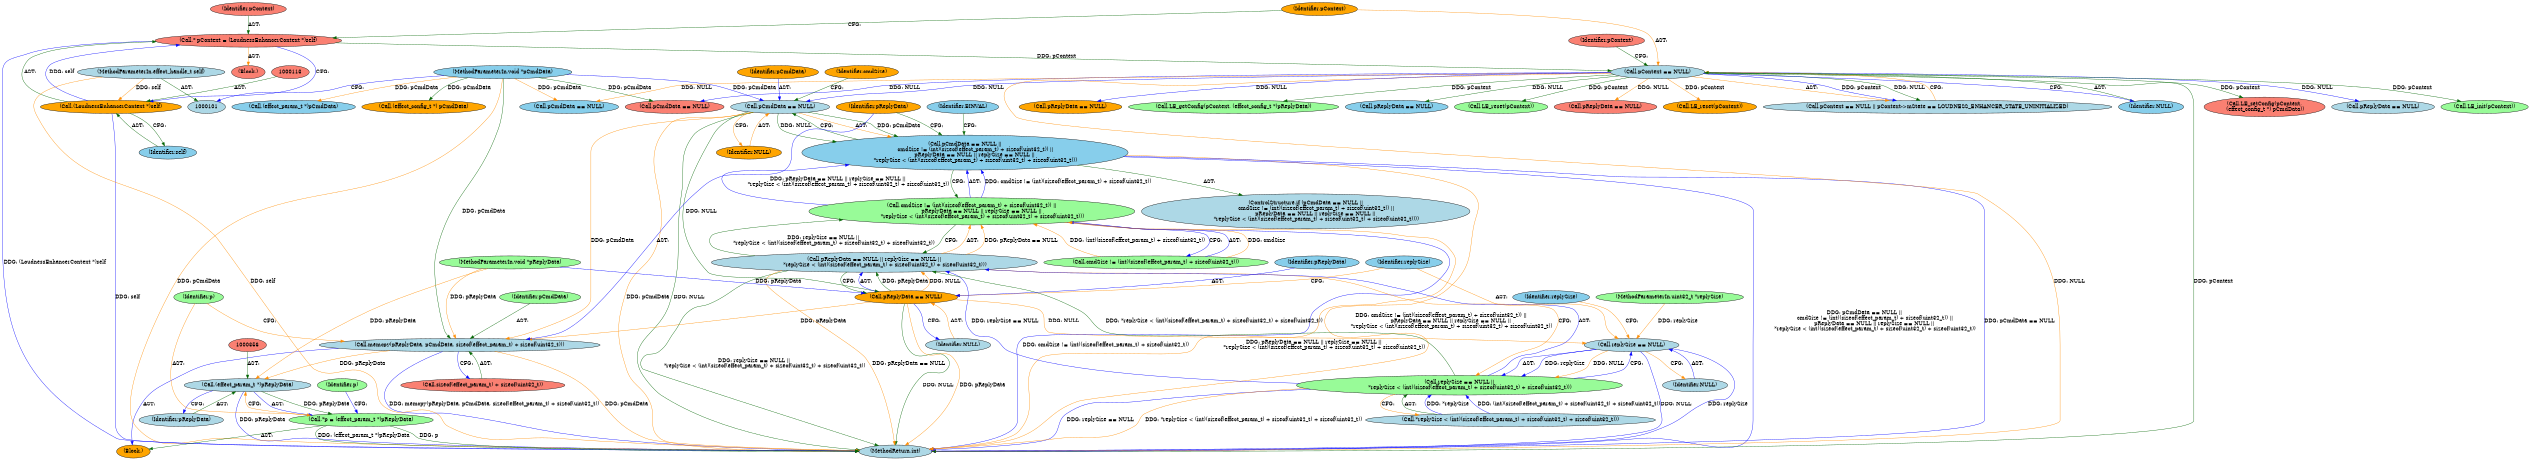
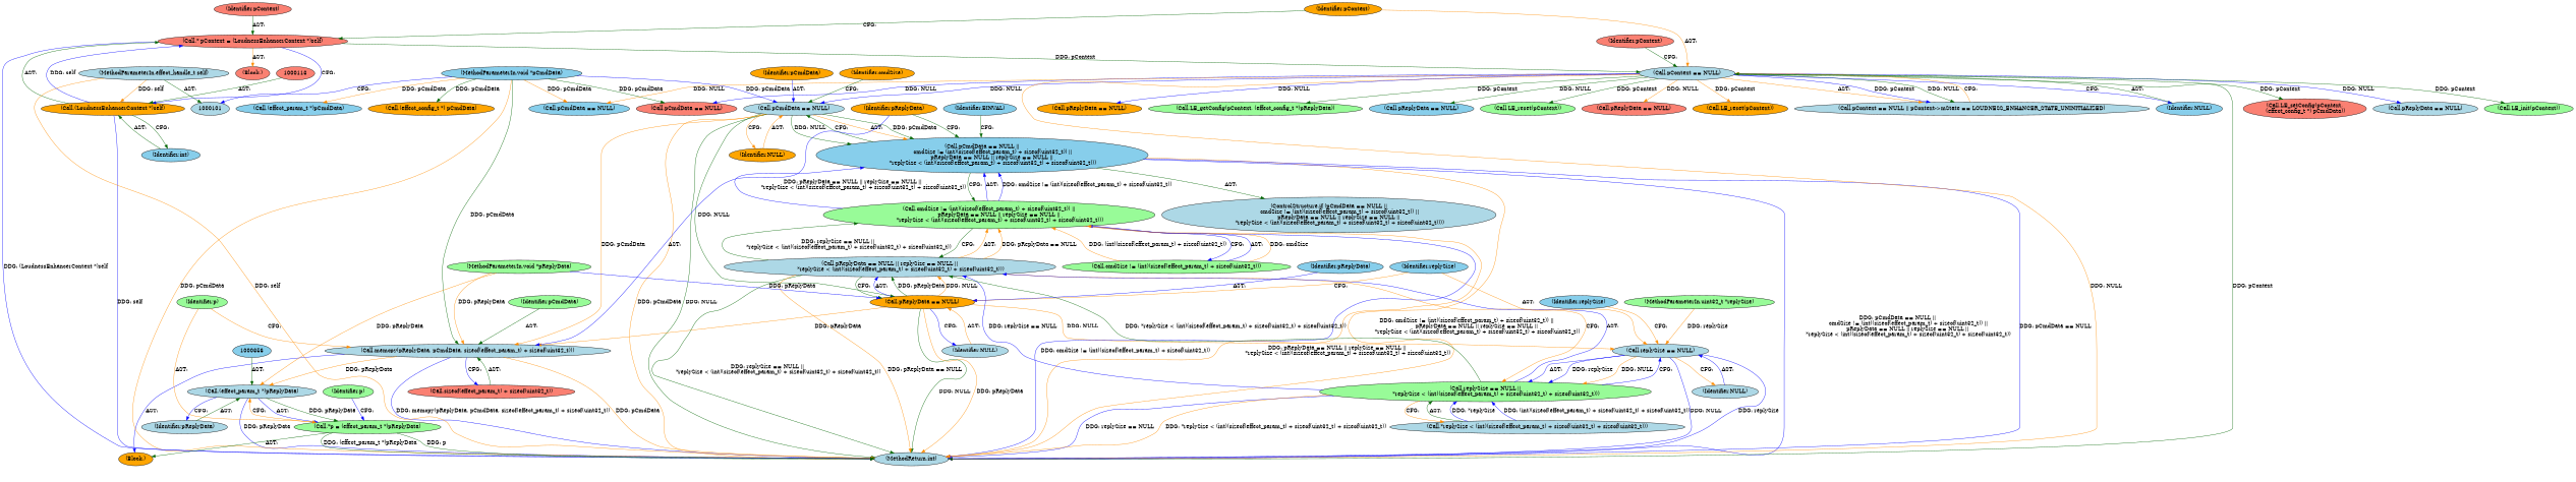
  digraph {
    node [fillcolor=lightblue style=filled]
    edge [color=darkorange]
    n1 [label="(Call,pCmdData == NULL)"]
    n2 [fillcolor=skyblue label="(Call,pCmdData == NULL ||\n             cmdSize != (int)(sizeof(effect_param_t) + sizeof(uint32_t)) ||\n            pReplyData == NULL || replySize == NULL ||\n             *replySize < (int)(sizeof(effect_param_t) + sizeof(uint32_t) + sizeof(uint32_t)))"]
    n3 [fillcolor=orange label="(Call,pReplyData == NULL)"]
    n4 [label="(Call,memcpy(pReplyData, pCmdData, sizeof(effect_param_t) + sizeof(uint32_t)))"]
    n5 [label="(MethodReturn,int)"]
    n6 [fillcolor=orange label="(Identifier,NULL)"]
    n7 [fillcolor=palegreen label="(Call,cmdSize != (int)(sizeof(effect_param_t) + sizeof(uint32_t)) ||\n            pReplyData == NULL || replySize == NULL ||\n             *replySize < (int)(sizeof(effect_param_t) + sizeof(uint32_t) + sizeof(uint32_t)))"]
    n8 [label="(ControlStructure,if (pCmdData == NULL ||\n             cmdSize != (int)(sizeof(effect_param_t) + sizeof(uint32_t)) ||\n            pReplyData == NULL || replySize == NULL ||\n             *replySize < (int)(sizeof(effect_param_t) + sizeof(uint32_t) + sizeof(uint32_t))))"]
    n9 [label="(Call,pReplyData == NULL || replySize == NULL ||\n             *replySize < (int)(sizeof(effect_param_t) + sizeof(uint32_t) + sizeof(uint32_t)))"]
    n10 [label="(Call,replySize == NULL)"]
    n11 [label="(Identifier,NULL)"]
    n12 [label="(Call,(effect_param_t *)pReplyData)"]
    n13 [fillcolor=salmon label="(Call,sizeof(effect_param_t) + sizeof(uint32_t))"]
    n14 [fillcolor=orange label="(Block,)"]
    n15 [fillcolor=skyblue label="(MethodParameterIn,void *pCmdData)"]
    n16 [fillcolor=skyblue label="(Call,(effect_param_t *)pCmdData)"]
    n17 [fillcolor=orange label="(Call,(effect_config_t *) pCmdData)"]
    n18 [fillcolor=salmon label="(Call,pCmdData == NULL)"]
    n19 [fillcolor=skyblue label="(Call,pCmdData == NULL)"]
    1000101
    n21 [label="(Call,pContext == NULL)"]
    n22 [fillcolor=skyblue label="(Call,pReplyData == NULL)"]
    n23 [fillcolor=palegreen label="(Call,LE_reset(pContext))"]
    n24 [fillcolor=salmon label="(Call,pReplyData == NULL)"]
    n25 [fillcolor=orange label="(Call,LE_reset(pContext))"]
    n26 [label="(Call,pContext == NULL || pContext->mState == LOUDNESS_ENHANCER_STATE_UNINITIALIZED)"]
    n27 [fillcolor=skyblue label="(Identifier,NULL)"]
    n28 [fillcolor=salmon label="(Call,LE_setConfig(pContext,\n (effect_config_t *) pCmdData))"]
    n29 [label="(Call,pReplyData == NULL)"]
    n30 [fillcolor=palegreen label="(Call,LE_init(pContext))"]
    n31 [fillcolor=orange label="(Call,pReplyData == NULL)"]
    n32 [fillcolor=palegreen label="(Call,LE_getConfig(pContext, (effect_config_t *)pReplyData))"]
    n33 [fillcolor=salmon label="(Call,* pContext = (LoudnessEnhancerContext *)self)"]
    n34 [fillcolor=orange label="(Call,(LoudnessEnhancerContext *)self)"]
    n35 [fillcolor=salmon label="(Block,)"]
-   n36 [fillcolor=skyblue label="(Identifier,self)"]
+   n36 [fillcolor=skyblue label="(Identifier,int)"]
    n37 [label="(MethodParameterIn,effect_handle_t self)"]
    n38 [fillcolor=palegreen label="(Call,cmdSize != (int)(sizeof(effect_param_t) + sizeof(uint32_t)))"]
    n39 [fillcolor=palegreen label="(Call,replySize == NULL ||\n             *replySize < (int)(sizeof(effect_param_t) + sizeof(uint32_t) + sizeof(uint32_t)))"]
    n40 [label="(Identifier,NULL)"]
    n41 [label="(Call,*replySize < (int)(sizeof(effect_param_t) + sizeof(uint32_t) + sizeof(uint32_t)))"]
    n42 [fillcolor=palegreen label="(Call,*p = (effect_param_t *)pReplyData)"]
    n43 [label="(Identifier,pReplyData)"]
    n44 [fillcolor=skyblue label="(Identifier,replySize)"]
    n45 [fillcolor=skyblue label="(Identifier,replySize)"]
    n46 [fillcolor=palegreen label="(Identifier,pCmdData)"]
    n47 [fillcolor=salmon label="(Identifier,pContext)"]
    n48 [fillcolor=palegreen label="(MethodParameterIn,void *pReplyData)"]
    n49 [fillcolor=orange label="(Identifier,cmdSize)"]
    n50 [fillcolor=salmon label="(Identifier,pContext)"]
    n51 [fillcolor=orange label="(Identifier,pReplyData)"]
    n52 [fillcolor=orange label="(Identifier,pCmdData)"]
    n53 [fillcolor=skyblue label="(Identifier,EINVAL)"]
    n54 [fillcolor=palegreen label="(Identifier,p)"]
    n55 [fillcolor=orange label="(Identifier,pContext)"]
    n56 [fillcolor=skyblue label="(Identifier,pReplyData)"]
    n57 [fillcolor=palegreen label="(Identifier,p)"]
    n58 [fillcolor=palegreen label="(MethodParameterIn,uint32_t *replySize)"]
    1000113 [fillcolor=salmon]
-   1000356 [fillcolor=salmon]
+   1000356 [fillcolor=skyblue]
    n1 -> n2 [label="AST: "]
    n1 -> n2 [color=darkgreen label="DDG: pCmdData"]
    n1 -> n2 [color=darkgreen label="DDG: NULL"]
    n1 -> n3 [color=darkgreen label="DDG: NULL"]
    n1 -> n4 [label="DDG: pCmdData"]
    n1 -> n5 [label="DDG: pCmdData"]
    n1 -> n5 [color=darkgreen label="DDG: NULL"]
    n1 -> n6 [label="CFG: "]
    n2 -> n1 [color=darkgreen label="CFG: "]
    n2 -> n5 [label="DDG: cmdSize != (int)(sizeof(effect_param_t) + sizeof(uint32_t)) ||\n            pReplyData == NULL || replySize == NULL ||\n             *replySize < (int)(sizeof(effect_param_t) + sizeof(uint32_t) + sizeof(uint32_t))"]
    n2 -> n5 [color=blue label="DDG: pCmdData == NULL ||\n             cmdSize != (int)(sizeof(effect_param_t) + sizeof(uint32_t)) ||\n            pReplyData == NULL || replySize == NULL ||\n             *replySize < (int)(sizeof(effect_param_t) + sizeof(uint32_t) + sizeof(uint32_t))"]
    n2 -> n5 [color=blue label="DDG: pCmdData == NULL"]
    n2 -> n7 [color=darkgreen label="CFG: "]
    n2 -> n8 [color=darkgreen label="AST: "]
    n3 -> n4 [label="DDG: pReplyData"]
    n3 -> n5 [color=darkgreen label="DDG: NULL"]
    n3 -> n5 [label="DDG: pReplyData"]
    n3 -> n9 [color=blue label="AST: "]
    n3 -> n9 [color=darkgreen label="DDG: pReplyData"]
    n3 -> n9 [label="DDG: NULL"]
    n3 -> n10 [label="DDG: NULL"]
    n3 -> n11 [color=blue label="CFG: "]
    n4 -> n5 [color=blue label="DDG: memcpy(pReplyData, pCmdData, sizeof(effect_param_t) + sizeof(uint32_t))"]
    n4 -> n5 [label="DDG: pCmdData"]
    n4 -> n12 [label="DDG: pReplyData"]
    n4 -> n13 [color=blue label="CFG: "]
    n4 -> n14 [color=blue label="AST: "]
    n6 -> n1 [label="AST: "]
    n7 -> n2 [color=blue label="AST: "]
    n7 -> n2 [color=blue label="DDG: cmdSize != (int)(sizeof(effect_param_t) + sizeof(uint32_t))"]
    n7 -> n2 [color=blue label="DDG: pReplyData == NULL || replySize == NULL ||\n             *replySize < (int)(sizeof(effect_param_t) + sizeof(uint32_t) + sizeof(uint32_t))"]
    n7 -> n5 [color=blue label="DDG: cmdSize != (int)(sizeof(effect_param_t) + sizeof(uint32_t))"]
    n7 -> n5 [label="DDG: pReplyData == NULL || replySize == NULL ||\n             *replySize < (int)(sizeof(effect_param_t) + sizeof(uint32_t) + sizeof(uint32_t))"]
    n7 -> n9 [color=darkgreen label="CFG: "]
    n7 -> n38 [color=blue label="CFG: "]
    n9 -> n3 [color=darkgreen label="CFG: "]
    n9 -> n5 [color=darkgreen label="DDG: replySize == NULL ||\n             *replySize < (int)(sizeof(effect_param_t) + sizeof(uint32_t) + sizeof(uint32_t))"]
    n9 -> n5 [label="DDG: pReplyData == NULL"]
    n9 -> n7 [label="AST: "]
    n9 -> n7 [label="DDG: pReplyData == NULL"]
    n9 -> n7 [color=darkgreen label="DDG: replySize == NULL ||\n             *replySize < (int)(sizeof(effect_param_t) + sizeof(uint32_t) + sizeof(uint32_t))"]
    n9 -> n39 [label="CFG: "]
    n10 -> n5 [color=blue label="DDG: NULL"]
    n10 -> n5 [color=blue label="DDG: replySize"]
    n10 -> n39 [color=blue label="AST: "]
    n10 -> n39 [color=blue label="DDG: replySize"]
    n10 -> n39 [label="DDG: NULL"]
    n10 -> n40 [label="CFG: "]
    n11 -> n3 [label="AST: "]
    n12 -> n5 [color=blue label="DDG: pReplyData"]
    n12 -> n42 [color=blue label="AST: "]
    n12 -> n42 [color=darkgreen label="DDG: pReplyData"]
    n12 -> n43 [color=blue label="CFG: "]
    n13 -> n4 [color=darkgreen label="AST: "]
    n15 -> n1 [color=blue label="DDG: pCmdData"]
    n15 -> n4 [color=darkgreen label="DDG: pCmdData"]
    n15 -> n5 [label="DDG: pCmdData"]
    n15 -> n16 [label="DDG: pCmdData"]
    n15 -> n17 [color=darkgreen label="DDG: pCmdData"]
    n15 -> n18 [color=darkgreen label="DDG: pCmdData"]
    n15 -> n19 [label="DDG: pCmdData"]
    n15 -> 1000101 [color=blue label="CFG: "]
    n21 -> n1 [color=blue label="DDG: NULL"]
    n21 -> n5 [label="DDG: NULL"]
    n21 -> n5 [color=darkgreen label="DDG: pContext"]
    n21 -> n18 [color=blue label="DDG: NULL"]
    n21 -> n19 [label="DDG: NULL"]
    n21 -> n22 [color=darkgreen label="DDG: NULL"]
    n21 -> n23 [color=darkgreen label="DDG: pContext"]
    n21 -> n24 [label="DDG: NULL"]
    n21 -> n25 [label="DDG: pContext"]
    n21 -> n26 [label="AST: "]
    n21 -> n26 [color=blue label="DDG: pContext"]
    n21 -> n26 [color=darkgreen label="DDG: NULL"]
    n21 -> n27 [color=blue label="CFG: "]
    n21 -> n28 [color=darkgreen label="DDG: pContext"]
    n21 -> n29 [color=blue label="DDG: NULL"]
    n21 -> n30 [color=darkgreen label="DDG: pContext"]
    n21 -> n31 [color=blue label="DDG: NULL"]
    n21 -> n32 [color=darkgreen label="DDG: pContext"]
    n26 -> n21 [label="CFG: "]
    n27 -> n21 [color=darkgreen label="AST: "]
    n33 -> n5 [color=blue label="DDG: (LoudnessEnhancerContext *)self"]
    n33 -> n21 [color=darkgreen label="DDG: pContext"]
    n33 -> n34 [color=blue label="CFG: "]
    n33 -> n35 [label="AST: "]
    n34 -> n5 [color=blue label="DDG: self"]
    n34 -> n33 [color=darkgreen label="AST: "]
    n34 -> n33 [color=blue label="DDG: self"]
    n34 -> n36 [color=darkgreen label="CFG: "]
    n36 -> n34 [color=darkgreen label="AST: "]
    n37 -> n5 [label="DDG: self"]
    n37 -> 1000101 [color=darkgreen label="AST: "]
    n37 -> n34 [label="DDG: self"]
    n38 -> n7 [color=blue label="AST: "]
    n38 -> n7 [label="DDG: cmdSize"]
    n38 -> n7 [label="DDG: (int)(sizeof(effect_param_t) + sizeof(uint32_t))"]
    n39 -> n5 [color=blue label="DDG: replySize == NULL"]
    n39 -> n5 [label="DDG: *replySize < (int)(sizeof(effect_param_t) + sizeof(uint32_t) + sizeof(uint32_t))"]
    n39 -> n9 [color=blue label="AST: "]
    n39 -> n9 [color=blue label="DDG: replySize == NULL"]
    n39 -> n9 [color=darkgreen label="DDG: *replySize < (int)(sizeof(effect_param_t) + sizeof(uint32_t) + sizeof(uint32_t))"]
    n39 -> n10 [color=blue label="CFG: "]
    n39 -> n41 [label="CFG: "]
    n40 -> n10 [color=blue label="AST: "]
    n41 -> n39 [color=darkgreen label="AST: "]
    n41 -> n39 [color=blue label="DDG: *replySize"]
    n41 -> n39 [color=blue label="DDG: (int)(sizeof(effect_param_t) + sizeof(uint32_t) + sizeof(uint32_t))"]
    n42 -> n5 [color=darkgreen label="DDG: p"]
    n42 -> n5 [color=darkgreen label="DDG: (effect_param_t *)pReplyData"]
    n42 -> n12 [label="CFG: "]
    n42 -> n14 [color=darkgreen label="AST: "]
    n43 -> n12 [color=darkgreen label="AST: "]
    n44 -> n3 [label="CFG: "]
    n44 -> n10 [label="AST: "]
    n45 -> n10 [label="CFG: "]
    n46 -> n4 [color=darkgreen label="AST: "]
    n47 -> n21 [color=darkgreen label="CFG: "]
    n48 -> n3 [color=blue label="DDG: pReplyData"]
    n48 -> n4 [label="DDG: pReplyData"]
    n48 -> n12 [label="DDG: pReplyData"]
    n49 -> n1 [color=darkgreen label="CFG: "]
    n50 -> n33 [color=darkgreen label="AST: "]
    n51 -> n2 [color=darkgreen label="CFG: "]
    n51 -> n4 [color=blue label="AST: "]
    n52 -> n1 [color=blue label="AST: "]
    n53 -> n2 [color=darkgreen label="CFG: "]
    n54 -> n4 [label="CFG: "]
    n54 -> n42 [label="AST: "]
    n55 -> n21 [label="AST: "]
    n55 -> n33 [color=darkgreen label="CFG: "]
    n56 -> n3 [color=blue label="AST: "]
    n57 -> n42 [color=blue label="CFG: "]
    n58 -> n10 [label="DDG: replySize"]
    1000113 -> n34 [color=darkgreen label="AST: "]
    1000356 -> n12 [color=darkgreen label="AST: "]
  }
